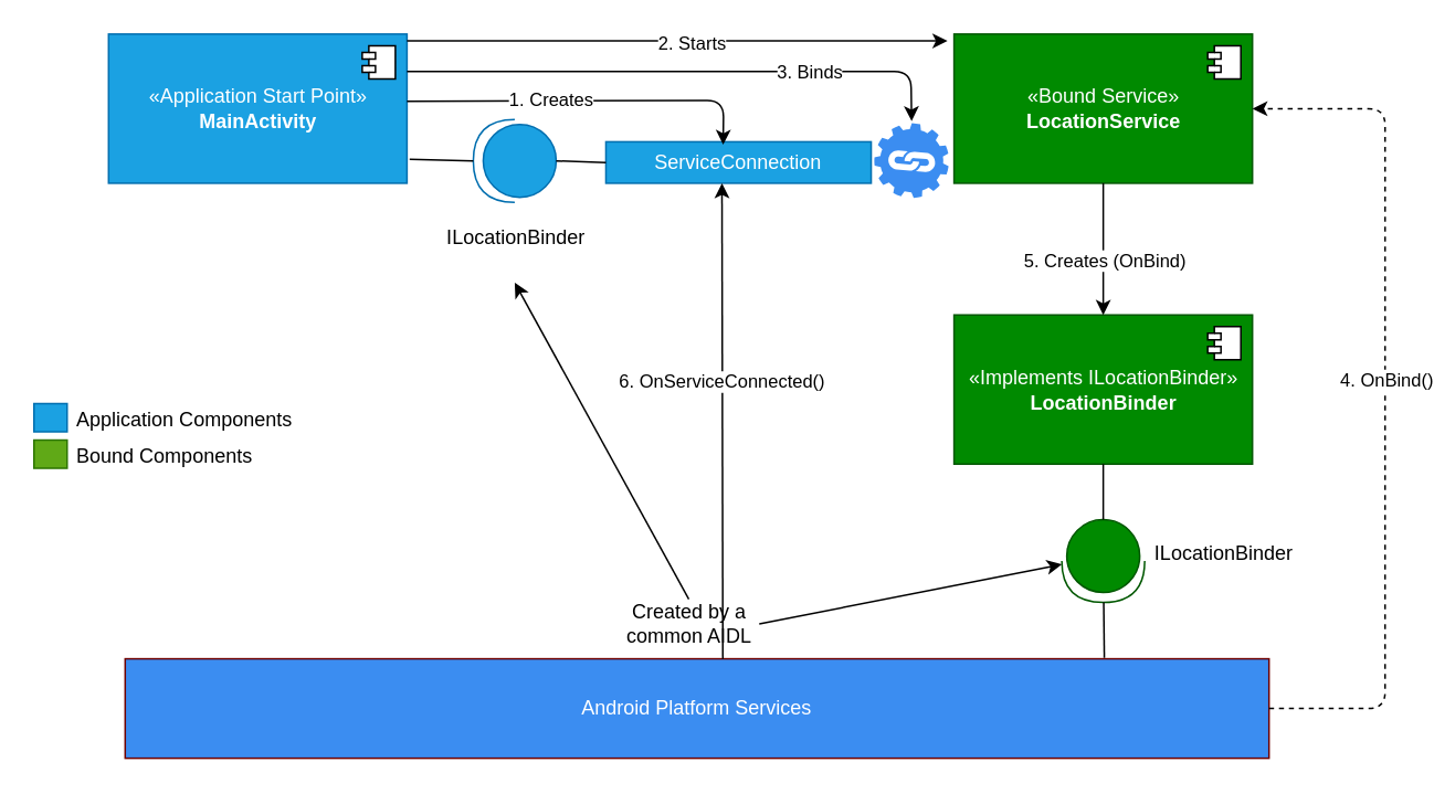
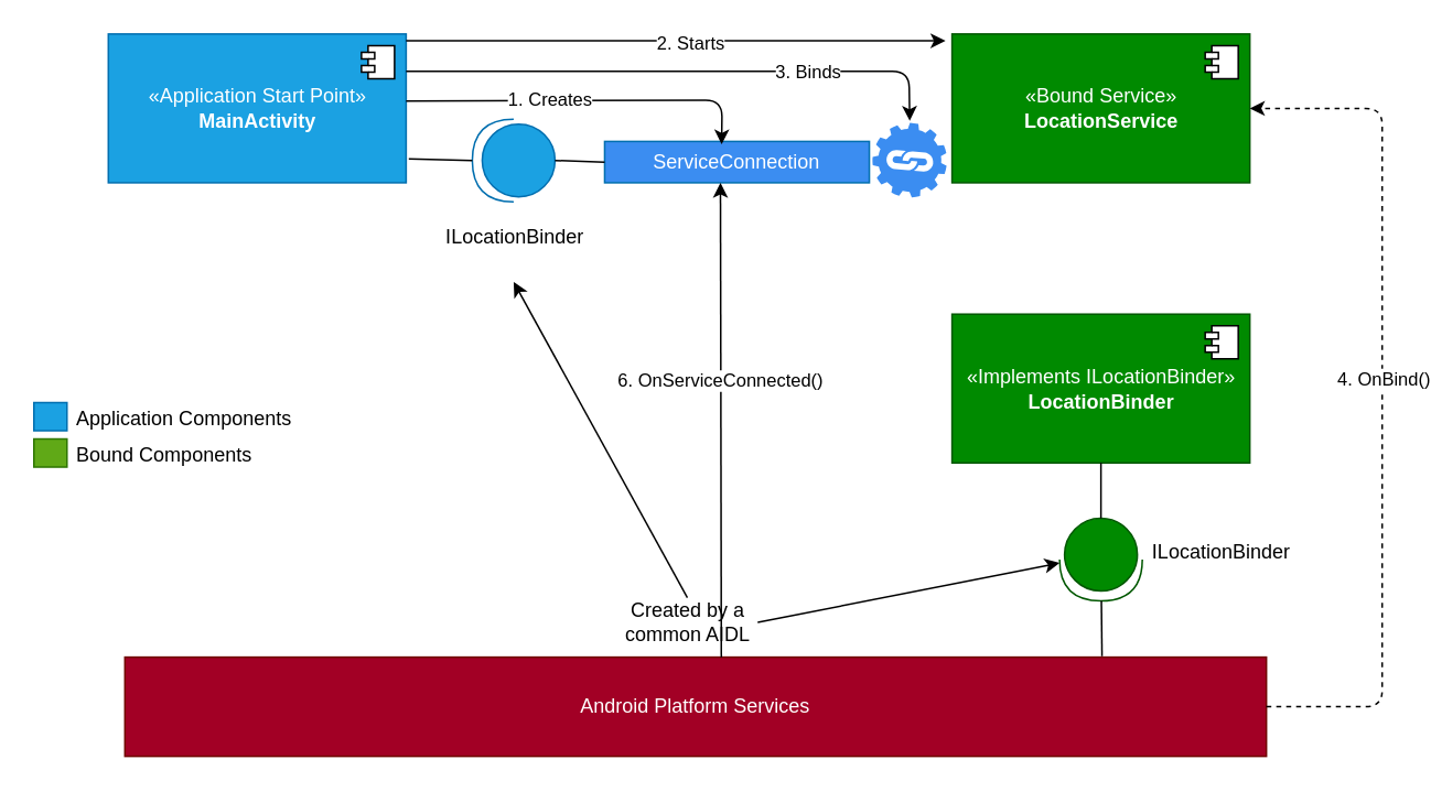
  <mxCell id="0" />
  <mxCell id="1" parent="0" />
- <mxCell id="2" value="ServiceConnection" style="rounded=0;whiteSpace=wrap;html=1;fillColor=#1ba1e2;fontColor=#ffffff;strokeColor=#006EAF;" parent="1" vertex="1"><mxGeometry x="365" y="85" width="160" height="25" as="geometry" /></mxCell>
+ <mxCell id="2" value="ServiceConnection" style="rounded=0;whiteSpace=wrap;html=1;fillColor=#3b8df1;fontColor=#ffffff;strokeColor=#006EAF;" parent="1" vertex="1"><mxGeometry x="365" y="85" width="160" height="25" as="geometry" /></mxCell>
  <mxCell id="3" value="«Application Start Point»&lt;br&gt;&lt;b&gt;MainActivity&lt;/b&gt;" style="html=1;dropTarget=0;fillColor=#1ba1e2;fontColor=#ffffff;strokeColor=#006EAF;" parent="1" vertex="1"><mxGeometry x="65" y="20" width="180" height="90" as="geometry" /></mxCell>
  <mxCell id="4" value="" style="shape=module;jettyWidth=8;jettyHeight=4;" parent="3" vertex="1"><mxGeometry x="1" width="20" height="20" relative="1" as="geometry"><mxPoint x="-27" y="7" as="offset" /></mxGeometry></mxCell>
  <mxCell id="5" value="«Bound Service»&lt;br&gt;&lt;b&gt;LocationService&lt;/b&gt;" style="html=1;dropTarget=0;fillColor=#008a00;fontColor=#ffffff;strokeColor=#005700;" parent="1" vertex="1"><mxGeometry x="575" y="20" width="180" height="90" as="geometry" /></mxCell>
  <mxCell id="6" value="" style="shape=module;jettyWidth=8;jettyHeight=4;" parent="5" vertex="1"><mxGeometry x="1" width="20" height="20" relative="1" as="geometry"><mxPoint x="-27" y="7" as="offset" /></mxGeometry></mxCell>
  <mxCell id="7" value="" style="endArrow=classic;html=1;entryX=-0.022;entryY=0.157;entryDx=0;entryDy=0;entryPerimeter=0;" edge="1" parent="1"><mxGeometry width="50" height="50" relative="1" as="geometry"><mxPoint x="245" y="24" as="sourcePoint" /><mxPoint x="571.04" y="24.13" as="targetPoint" /></mxGeometry></mxCell>
  <mxCell id="8" value="2. Starts" style="edgeLabel;html=1;align=center;verticalAlign=middle;resizable=0;points=[];" vertex="1" connectable="0" parent="7"><mxGeometry x="0.057" y="-1" relative="1" as="geometry"><mxPoint as="offset" /></mxGeometry></mxCell>
  <mxCell id="9" value="" style="endArrow=classic;html=1;exitX=1.02;exitY=0.139;exitDx=0;exitDy=0;exitPerimeter=0;entryX=0.442;entryY=0.072;entryDx=0;entryDy=0;entryPerimeter=0;" edge="1" parent="1" target="2"><mxGeometry width="50" height="50" relative="1" as="geometry"><mxPoint x="245" y="60.5" as="sourcePoint" /><mxPoint x="375.05" y="105.7" as="targetPoint" /><Array as="points"><mxPoint x="436" y="60" /></Array></mxGeometry></mxCell>
  <mxCell id="10" value="1. Creates" style="edgeLabel;html=1;align=center;verticalAlign=middle;resizable=0;points=[];" vertex="1" connectable="0" parent="9"><mxGeometry x="0.057" y="-1" relative="1" as="geometry"><mxPoint x="-29" y="-2" as="offset" /></mxGeometry></mxCell>
  <mxCell id="11" value="" style="sketch=0;html=1;aspect=fixed;strokeColor=none;shadow=0;align=center;verticalAlign=top;fillColor=#3B8DF1;shape=mxgraph.gcp2.gear_chain;rotation=-220;" vertex="1" parent="1"><mxGeometry x="527" y="74" width="45" height="45" as="geometry" /></mxCell>
  <mxCell id="12" value="" style="endArrow=classic;html=1;exitX=1;exitY=0.25;exitDx=0;exitDy=0;entryX=0.159;entryY=0.91;entryDx=0;entryDy=0;entryPerimeter=0;" edge="1" parent="1" source="3" target="11"><mxGeometry width="50" height="50" relative="1" as="geometry"><mxPoint x="385" y="62.5" as="sourcePoint" /><mxPoint x="435" y="12.5" as="targetPoint" /><Array as="points"><mxPoint x="549" y="42.5" /></Array></mxGeometry></mxCell>
  <mxCell id="13" value="3. Binds" style="edgeLabel;html=1;align=center;verticalAlign=middle;resizable=0;points=[];" vertex="1" connectable="0" parent="12"><mxGeometry x="0.449" relative="1" as="geometry"><mxPoint as="offset" /></mxGeometry></mxCell>
  <mxCell id="14" value="«Implements ILocationBinder»&lt;br&gt;&lt;b&gt;LocationBinder&lt;/b&gt;" style="html=1;dropTarget=0;fillColor=#008a00;fontColor=#ffffff;strokeColor=#005700;" vertex="1" parent="1"><mxGeometry x="575" y="189.5" width="180" height="90" as="geometry" /></mxCell>
  <mxCell id="15" value="" style="shape=module;jettyWidth=8;jettyHeight=4;" vertex="1" parent="14"><mxGeometry x="1" width="20" height="20" relative="1" as="geometry"><mxPoint x="-27" y="7" as="offset" /></mxGeometry></mxCell>
- <mxCell id="16" value="" style="endArrow=classic;html=1;exitX=0.5;exitY=1;exitDx=0;exitDy=0;entryX=0.5;entryY=0;entryDx=0;entryDy=0;" edge="1" parent="1" source="5" target="14"><mxGeometry width="50" height="50" relative="1" as="geometry"><mxPoint x="385" y="62.5" as="sourcePoint" /><mxPoint x="665" y="242.5" as="targetPoint" /></mxGeometry></mxCell>
- <mxCell id="17" value="5. Creates (OnBind)" style="edgeLabel;html=1;align=center;verticalAlign=middle;resizable=0;points=[];" vertex="1" connectable="0" parent="16"><mxGeometry x="-0.298" relative="1" as="geometry"><mxPoint y="18" as="offset" /></mxGeometry></mxCell>
  <mxCell id="18" value="" style="shape=providedRequiredInterface;html=1;verticalLabelPosition=bottom;sketch=0;rotation=90;fillColor=#008a00;fontColor=#ffffff;strokeColor=#005700;" vertex="1" parent="1"><mxGeometry x="640" y="313" width="50" height="50" as="geometry" /></mxCell>
  <mxCell id="19" value="" style="endArrow=none;html=1;entryX=0.5;entryY=1;entryDx=0;entryDy=0;exitX=0;exitY=0.5;exitDx=0;exitDy=0;exitPerimeter=0;" edge="1" parent="1" source="18" target="14"><mxGeometry width="50" height="50" relative="1" as="geometry"><mxPoint x="385" y="62.5" as="sourcePoint" /><mxPoint x="435" y="12.5" as="targetPoint" /></mxGeometry></mxCell>
  <mxCell id="20" value="ILocationBinder" style="text;html=1;strokeColor=none;fillColor=none;align=center;verticalAlign=middle;whiteSpace=wrap;rounded=0;" vertex="1" parent="1"><mxGeometry x="708" y="319" width="60" height="30" as="geometry" /></mxCell>
  <mxCell id="21" value="" style="shape=providedRequiredInterface;html=1;verticalLabelPosition=bottom;sketch=0;rotation=-180;fillColor=#1ba1e2;fontColor=#ffffff;strokeColor=#006EAF;" vertex="1" parent="1"><mxGeometry x="285" y="71.5" width="50" height="50" as="geometry" /></mxCell>
- <mxCell id="22" value="Android Platform Services" style="rounded=0;whiteSpace=wrap;html=1;fillColor=#3b8df1;fontColor=#ffffff;strokeColor=#6F0000;" vertex="1" parent="1"><mxGeometry x="75" y="397" width="690" height="60" as="geometry" /></mxCell>
+ <mxCell id="22" value="Android Platform Services" style="rounded=0;whiteSpace=wrap;html=1;fillColor=#a20025;fontColor=#ffffff;strokeColor=#6F0000;" vertex="1" parent="1"><mxGeometry x="75" y="397" width="690" height="60" as="geometry" /></mxCell>
  <mxCell id="23" value="" style="endArrow=none;html=1;exitX=0.856;exitY=-0.01;exitDx=0;exitDy=0;exitPerimeter=0;" edge="1" parent="1" source="22" target="18"><mxGeometry width="50" height="50" relative="1" as="geometry"><mxPoint x="395" y="200" as="sourcePoint" /><mxPoint x="445" y="150" as="targetPoint" /></mxGeometry></mxCell>
  <mxCell id="24" value="" style="endArrow=classic;html=1;exitX=1;exitY=0.5;exitDx=0;exitDy=0;entryX=1;entryY=0.5;entryDx=0;entryDy=0;dashed=1;" edge="1" parent="1" source="22" target="5"><mxGeometry width="50" height="50" relative="1" as="geometry"><mxPoint x="395" y="200" as="sourcePoint" /><mxPoint x="445" y="150" as="targetPoint" /><Array as="points"><mxPoint x="835" y="427" /><mxPoint x="835" y="65" /></Array></mxGeometry></mxCell>
  <mxCell id="25" value="4. OnBind()" style="edgeLabel;html=1;align=center;verticalAlign=middle;resizable=0;points=[];" vertex="1" connectable="0" parent="24"><mxGeometry x="0.05" relative="1" as="geometry"><mxPoint as="offset" /></mxGeometry></mxCell>
  <mxCell id="26" value="" style="endArrow=classic;html=1;exitX=0.537;exitY=0.003;exitDx=0;exitDy=0;exitPerimeter=0;entryX=0.5;entryY=1;entryDx=0;entryDy=0;" edge="1" parent="1"><mxGeometry width="50" height="50" relative="1" as="geometry"><mxPoint x="435.53" y="397.18" as="sourcePoint" /><mxPoint x="435" y="110" as="targetPoint" /></mxGeometry></mxCell>
  <mxCell id="27" value="6. OnServiceConnected()" style="edgeLabel;html=1;align=center;verticalAlign=middle;resizable=0;points=[];" vertex="1" connectable="0" parent="26"><mxGeometry x="0.17" y="1" relative="1" as="geometry"><mxPoint as="offset" /></mxGeometry></mxCell>
  <mxCell id="28" value="" style="endArrow=none;html=1;exitX=0;exitY=0.5;exitDx=0;exitDy=0;exitPerimeter=0;entryX=0;entryY=0.5;entryDx=0;entryDy=0;" edge="1" parent="1" source="21" target="2"><mxGeometry width="50" height="50" relative="1" as="geometry"><mxPoint x="395" y="200" as="sourcePoint" /><mxPoint x="445" y="150" as="targetPoint" /></mxGeometry></mxCell>
  <mxCell id="29" value="" style="endArrow=none;html=1;exitX=1.009;exitY=0.84;exitDx=0;exitDy=0;exitPerimeter=0;entryX=1;entryY=0.5;entryDx=0;entryDy=0;entryPerimeter=0;" edge="1" parent="1" source="3" target="21"><mxGeometry width="50" height="50" relative="1" as="geometry"><mxPoint x="395" y="200" as="sourcePoint" /><mxPoint x="445" y="150" as="targetPoint" /></mxGeometry></mxCell>
  <mxCell id="30" value="ILocationBinder" style="text;html=1;strokeColor=none;fillColor=none;align=center;verticalAlign=middle;whiteSpace=wrap;rounded=0;" vertex="1" parent="1"><mxGeometry x="281" y="128" width="60" height="30" as="geometry" /></mxCell>
  <mxCell id="31" value="" style="rounded=0;whiteSpace=wrap;html=1;fillColor=#1ba1e2;fontColor=#ffffff;strokeColor=#006EAF;" vertex="1" parent="1"><mxGeometry x="20" y="243" width="20" height="17" as="geometry" /></mxCell>
  <mxCell id="32" value="" style="rounded=0;whiteSpace=wrap;html=1;fillColor=#60a917;fontColor=#ffffff;strokeColor=#2D7600;" vertex="1" parent="1"><mxGeometry x="20" y="265" width="20" height="17" as="geometry" /></mxCell>
  <mxCell id="33" value="Application Components" style="text;html=1;strokeColor=none;fillColor=none;align=left;verticalAlign=middle;whiteSpace=wrap;rounded=0;" vertex="1" parent="1"><mxGeometry x="44" y="237.5" width="150" height="30" as="geometry" /></mxCell>
  <mxCell id="34" value="Bound Components" style="text;html=1;strokeColor=none;fillColor=none;align=left;verticalAlign=middle;whiteSpace=wrap;rounded=0;" vertex="1" parent="1"><mxGeometry x="44" y="260" width="150" height="30" as="geometry" /></mxCell>
  <mxCell id="35" value="" style="endArrow=classic;html=1;exitX=0.5;exitY=0;exitDx=0;exitDy=0;" edge="1" parent="1" source="36"><mxGeometry width="50" height="50" relative="1" as="geometry"><mxPoint x="310" y="300" as="sourcePoint" /><mxPoint x="310" y="170" as="targetPoint" /></mxGeometry></mxCell>
  <mxCell id="36" value="Created by a common AIDL" style="text;html=1;strokeColor=none;fillColor=none;align=center;verticalAlign=middle;whiteSpace=wrap;rounded=0;" vertex="1" parent="1"><mxGeometry x="372.5" y="361" width="85" height="30" as="geometry" /></mxCell>
  <mxCell id="37" value="" style="endArrow=classic;html=1;exitX=1;exitY=0.5;exitDx=0;exitDy=0;" edge="1" parent="1" source="36"><mxGeometry width="50" height="50" relative="1" as="geometry"><mxPoint x="410" y="210" as="sourcePoint" /><mxPoint x="640" y="340" as="targetPoint" /></mxGeometry></mxCell>
